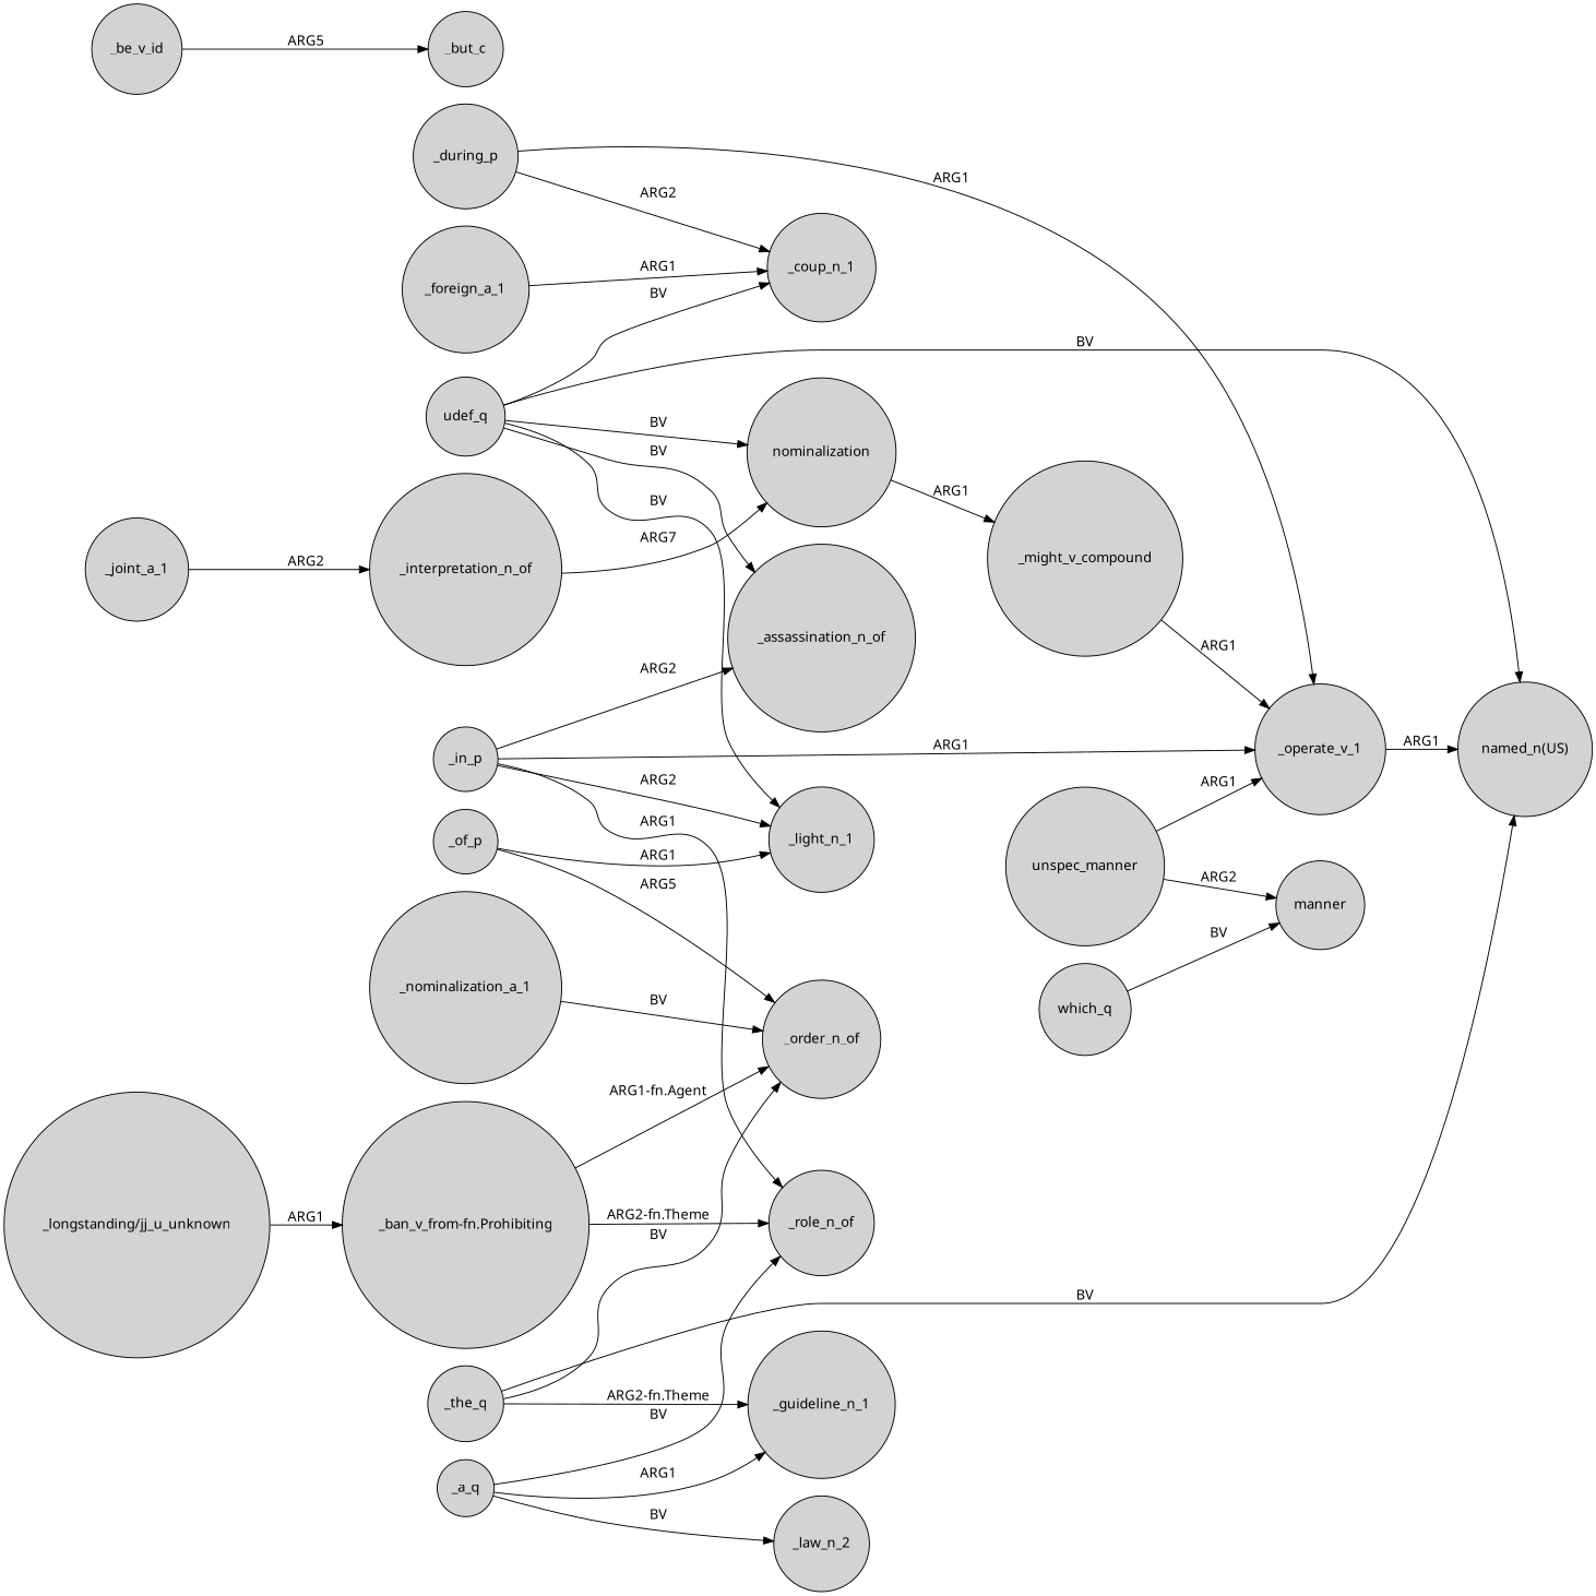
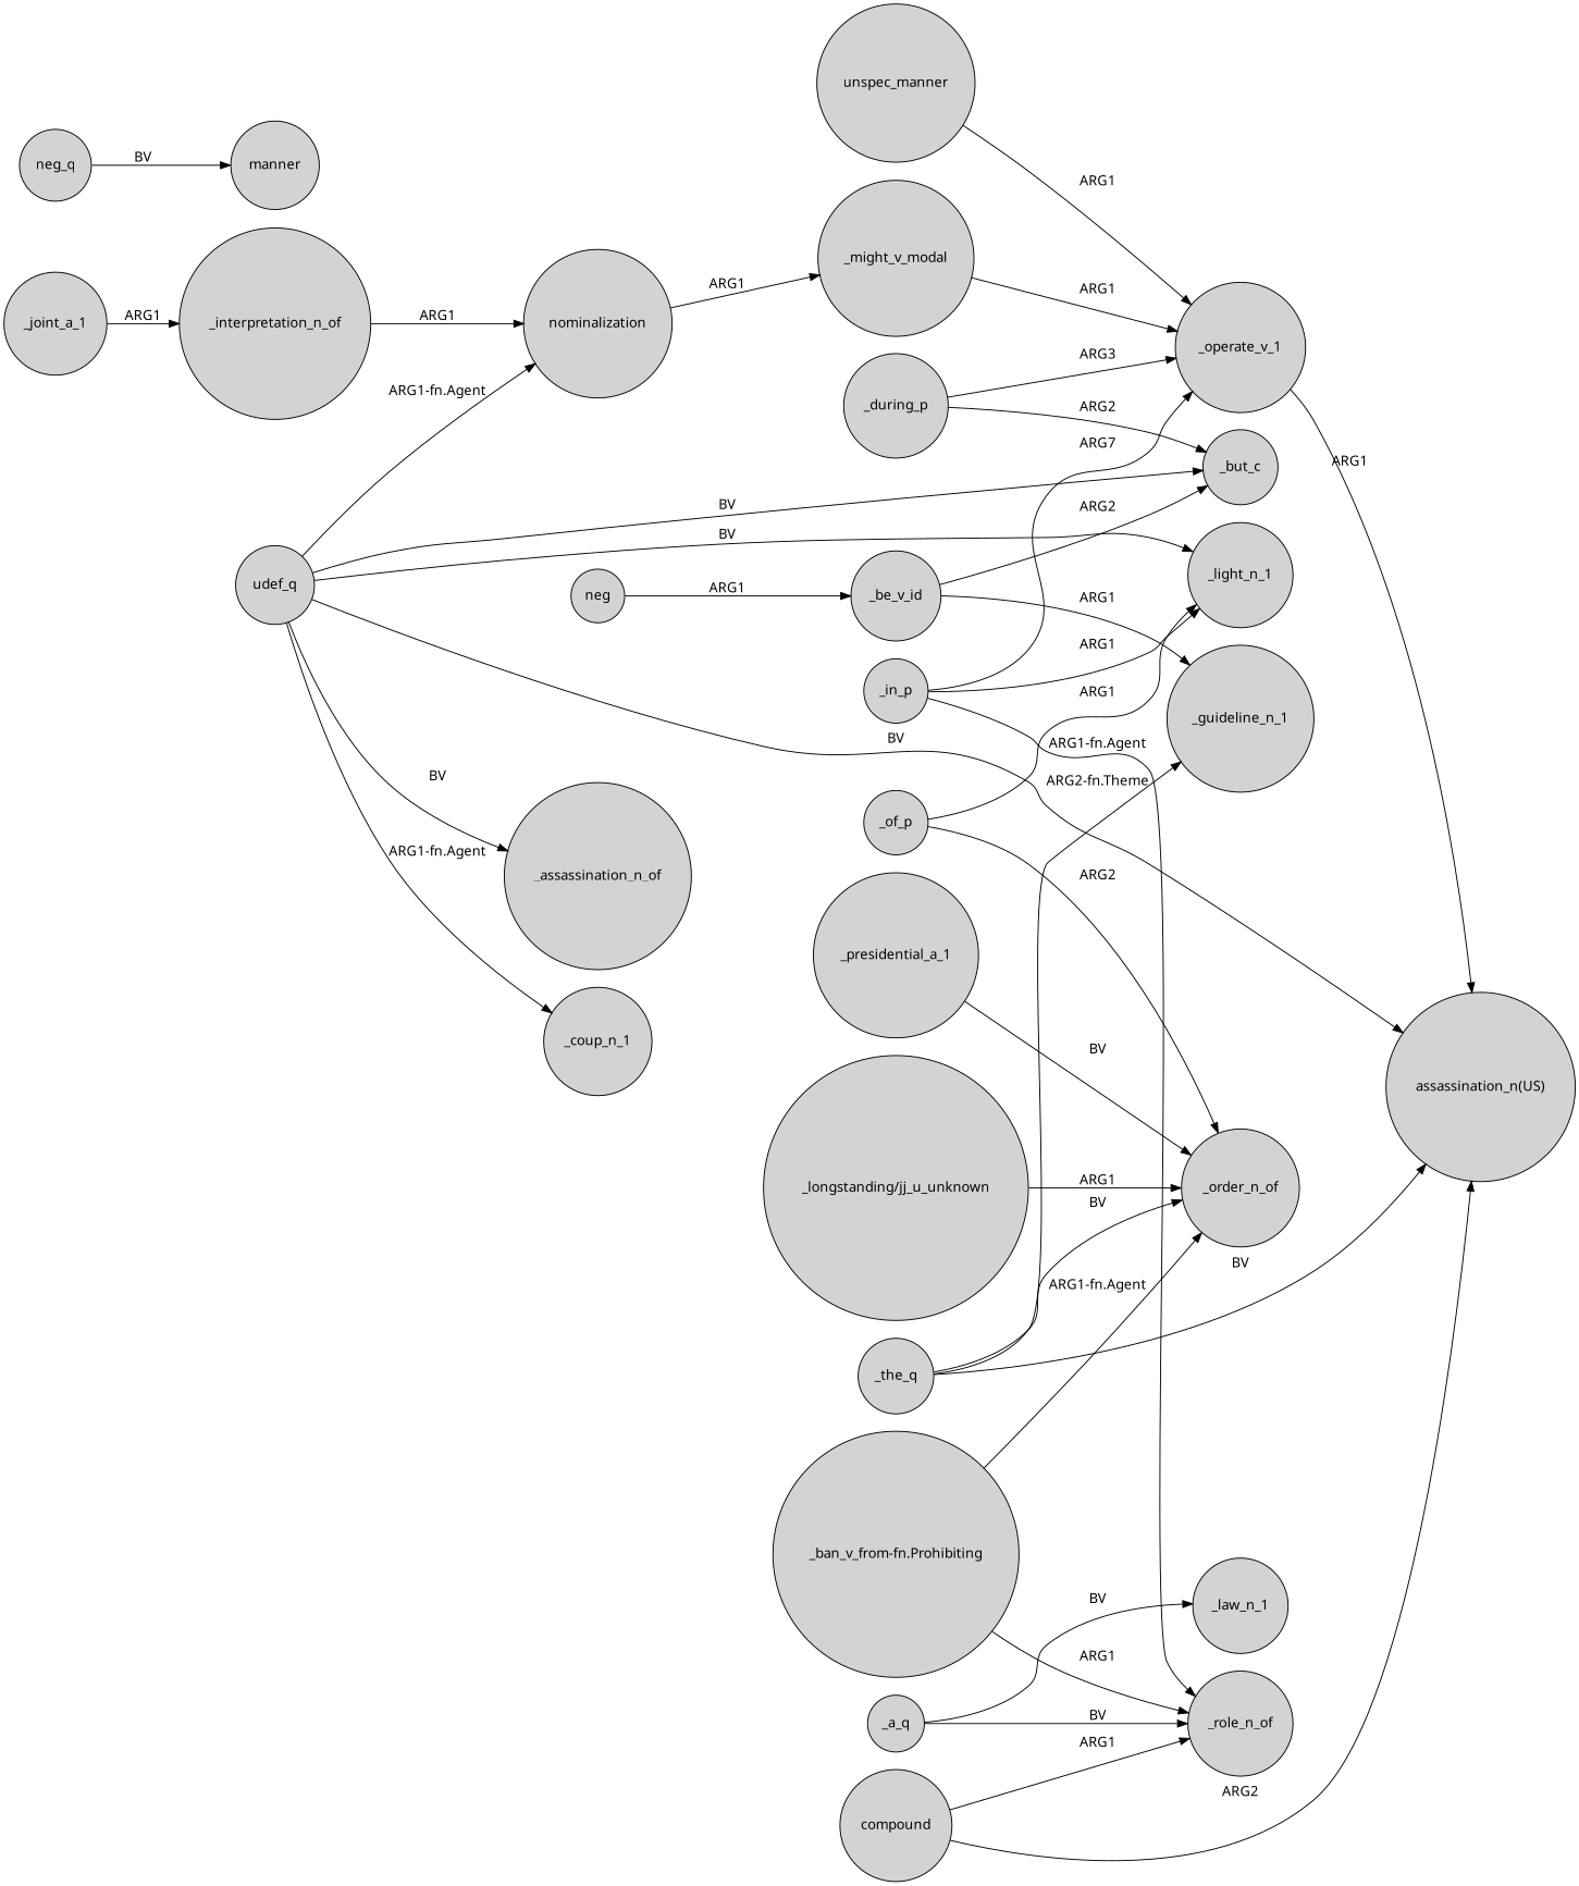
  digraph {
    fontname="Noto Sans"
    rankdir=LR
    node [fontname="Noto Sans" shape=circle style=filled]
    edge [fontname="Noto Sans"]
    udef_q
-   "named_n(US)"
+   "named_n(US)" [label="assassination_n(US)"]
    _assassination_n_of
    _light_n_1
    _coup_n_1
    nominalization
    _but_c
-   _might_v_modal [label=_might_v_compound]
+   _might_v_modal
    _joint_a_1
    _interpretation_n_of
    _a_q
    _role_n_of
-   _law_n_1 [label=_law_n_2]
+   _law_n_1
    "_longstanding/jj_u_unknown"
    _order_n_of
-   _presidential_a_1 [label=_nominalization_a_1]
+   _presidential_a_1
    _in_p
    _operate_v_1
    _the_q
    _guideline_n_1
-   which_q
+   which_q [label=neg_q]
    manner
    _of_p
+   compound
    unspec_manner
    _during_p
    "_ban_v_from-fn.Prohibiting"
-   _foreign_a_1
+   neg
    _be_v_id
    udef_q -> "named_n(US)" [label=BV]
    udef_q -> _assassination_n_of [label=BV]
    udef_q -> _light_n_1 [label=BV]
-   udef_q -> _coup_n_1 [label=BV]
-   udef_q -> nominalization [label=BV]
+   udef_q -> _coup_n_1 [label="ARG1-fn.Agent"]
+   udef_q -> nominalization [label="ARG1-fn.Agent"]
+   udef_q -> _but_c [label=BV]
    nominalization -> _might_v_modal [label=ARG1]
    _might_v_modal -> _operate_v_1 [label=ARG1]
-   _joint_a_1 -> _interpretation_n_of [label=ARG2]
-   _interpretation_n_of -> nominalization [label=ARG7]
+   _joint_a_1 -> _interpretation_n_of [label=ARG1]
+   _interpretation_n_of -> nominalization [label=ARG1]
    _a_q -> _role_n_of [label=BV]
    _a_q -> _law_n_1 [label=BV]
-   "_longstanding/jj_u_unknown" -> "_ban_v_from-fn.Prohibiting" [label=ARG1]
+   "_longstanding/jj_u_unknown" -> _order_n_of [label=ARG1]
    _presidential_a_1 -> _order_n_of [label=BV]
-   _in_p -> _assassination_n_of [label=ARG2]
-   _in_p -> _light_n_1 [label=ARG2]
-   _in_p -> _role_n_of [label=ARG1]
-   _in_p -> _operate_v_1 [label=ARG1]
+   _in_p -> _light_n_1 [label=ARG1]
+   _in_p -> _role_n_of [label="ARG1-fn.Agent"]
+   _in_p -> _operate_v_1 [label=ARG7]
    _operate_v_1 -> "named_n(US)" [label=ARG1]
    _the_q -> "named_n(US)" [label=BV]
    _the_q -> _order_n_of [label=BV]
    _the_q -> _guideline_n_1 [label="ARG2-fn.Theme"]
    which_q -> manner [label=BV]
    _of_p -> _light_n_1 [label=ARG1]
-   _of_p -> _order_n_of [label=ARG5]
+   _of_p -> _order_n_of [label=ARG2]
+   compound -> "named_n(US)" [label=ARG2]
+   compound -> _role_n_of [label=ARG1]
    unspec_manner -> _operate_v_1 [label=ARG1]
-   unspec_manner -> manner [label=ARG2]
-   _during_p -> _coup_n_1 [label=ARG2]
-   _during_p -> _operate_v_1 [label=ARG1]
-   "_ban_v_from-fn.Prohibiting" -> _role_n_of [label="ARG2-fn.Theme"]
+   _during_p -> _but_c [label=ARG2]
+   _during_p -> _operate_v_1 [label=ARG3]
+   "_ban_v_from-fn.Prohibiting" -> _role_n_of [label=ARG1]
    "_ban_v_from-fn.Prohibiting" -> _order_n_of [label="ARG1-fn.Agent"]
-   _foreign_a_1 -> _coup_n_1 [label=ARG1]
-   _be_v_id -> _but_c [label=ARG5]
-   _a_q -> _guideline_n_1 [label=ARG1]
+   neg -> _be_v_id [label=ARG1]
+   _be_v_id -> _but_c [label=ARG2]
+   _be_v_id -> _guideline_n_1 [label=ARG1]
  }
